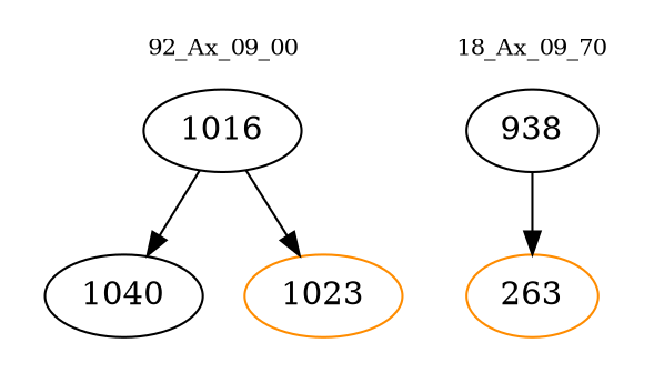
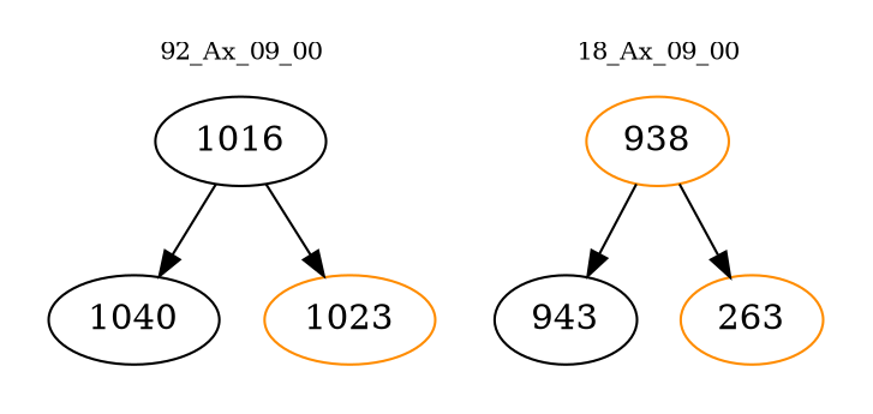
  digraph {
    node [color=black]
    edge [color=black]
    n1 [label=1016]
    n2 [label=1040]
    n3 [color=darkorange label=1023]
-   n4 [label=938]
+   n4 [color=darkorange label=938]
+   n5 [label=943]
    n6 [color=darkorange label=263]
    subgraph cluster_1 {
      color=white
      fontsize=10
      label="92_Ax_09_00"
      n1
      n2
      n3
    }
    subgraph cluster_2 {
      color=white
      fontsize=10
-     label="18_Ax_09_70"
+     label="18_Ax_09_00"
      n4
+     n5
      n6
    }
    n1 -> n2
    n1 -> n3
+   n4 -> n5
    n4 -> n6
  }
